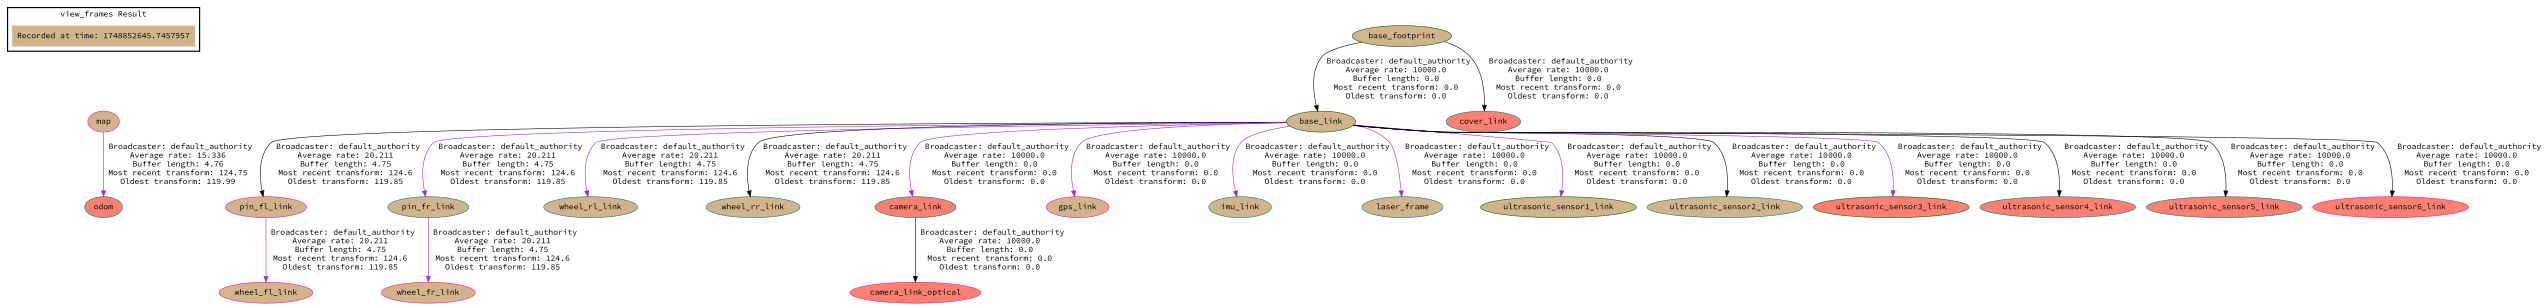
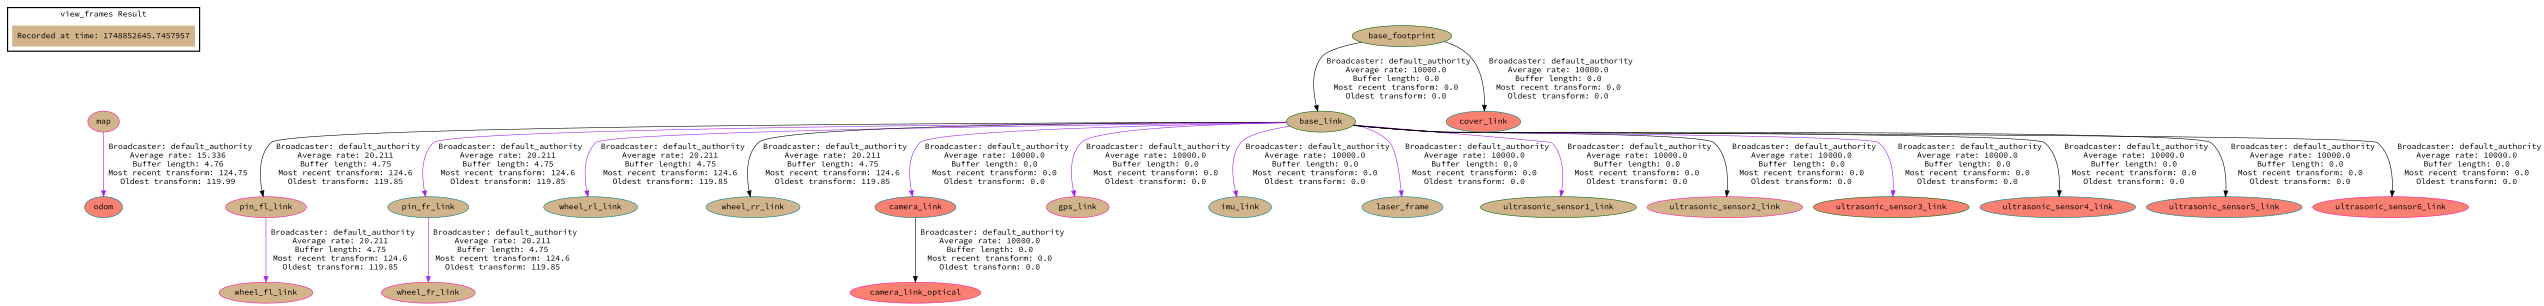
  digraph {
    fontname="Source Code Pro"
    node [color=teal fillcolor=tan fontname="Source Code Pro" style=filled]
    edge [fontname="Source Code Pro" color=purple]
    "Recorded at time: 1748852645.7457957" [color=darkgreen shape=plaintext]
    map [color=deeppink]
    base_link [color=darkgreen]
    pin_fl_link [color=deeppink]
    pin_fr_link
    wheel_rl_link
    wheel_rr_link
    camera_link [fillcolor=salmon]
    gps_link [color=deeppink]
    imu_link
    laser_frame
    ultrasonic_sensor1_link [color=darkgreen]
-   ultrasonic_sensor2_link
+   ultrasonic_sensor2_link [color=deeppink]
    ultrasonic_sensor3_link [color=darkgreen fillcolor=salmon]
    ultrasonic_sensor4_link [fillcolor=salmon]
    ultrasonic_sensor5_link [fillcolor=salmon]
    ultrasonic_sensor6_link [color=deeppink fillcolor=salmon]
    wheel_fl_link [color=deeppink]
    wheel_fr_link [color=deeppink]
    camera_link_optical [color=deeppink fillcolor=salmon]
    base_footprint [color=darkgreen]
    cover_link [fillcolor=salmon]
    odom [fillcolor=salmon]
    subgraph cluster_1 {
      color=black
      label="view_frames Result"
      style=bold
      "Recorded at time: 1748852645.7457957"
    }
    "Recorded at time: 1748852645.7457957" -> map [style=invis color=""]
    map -> odom [label=" Broadcaster: default_authority\nAverage rate: 15.336\nBuffer length: 4.76\nMost recent transform: 124.75\nOldest transform: 119.99\n"]
    base_link -> pin_fl_link [color=black label=" Broadcaster: default_authority\nAverage rate: 20.211\nBuffer length: 4.75\nMost recent transform: 124.6\nOldest transform: 119.85\n"]
    base_link -> pin_fr_link [label=" Broadcaster: default_authority\nAverage rate: 20.211\nBuffer length: 4.75\nMost recent transform: 124.6\nOldest transform: 119.85\n"]
    base_link -> wheel_rl_link [label=" Broadcaster: default_authority\nAverage rate: 20.211\nBuffer length: 4.75\nMost recent transform: 124.6\nOldest transform: 119.85\n"]
    base_link -> wheel_rr_link [color=black label=" Broadcaster: default_authority\nAverage rate: 20.211\nBuffer length: 4.75\nMost recent transform: 124.6\nOldest transform: 119.85\n"]
    base_link -> camera_link [label=" Broadcaster: default_authority\nAverage rate: 10000.0\nBuffer length: 0.0\nMost recent transform: 0.0\nOldest transform: 0.0\n"]
    base_link -> gps_link [label=" Broadcaster: default_authority\nAverage rate: 10000.0\nBuffer length: 0.0\nMost recent transform: 0.0\nOldest transform: 0.0\n"]
    base_link -> imu_link [label=" Broadcaster: default_authority\nAverage rate: 10000.0\nBuffer length: 0.0\nMost recent transform: 0.0\nOldest transform: 0.0\n"]
    base_link -> laser_frame [label=" Broadcaster: default_authority\nAverage rate: 10000.0\nBuffer length: 0.0\nMost recent transform: 0.0\nOldest transform: 0.0\n"]
    base_link -> ultrasonic_sensor1_link [label=" Broadcaster: default_authority\nAverage rate: 10000.0\nBuffer length: 0.0\nMost recent transform: 0.0\nOldest transform: 0.0\n"]
    base_link -> ultrasonic_sensor2_link [color=black label=" Broadcaster: default_authority\nAverage rate: 10000.0\nBuffer length: 0.0\nMost recent transform: 0.0\nOldest transform: 0.0\n"]
    base_link -> ultrasonic_sensor3_link [label=" Broadcaster: default_authority\nAverage rate: 10000.0\nBuffer length: 0.0\nMost recent transform: 0.0\nOldest transform: 0.0\n"]
    base_link -> ultrasonic_sensor4_link [color=black label=" Broadcaster: default_authority\nAverage rate: 10000.0\nBuffer length: 0.0\nMost recent transform: 0.0\nOldest transform: 0.0\n"]
    base_link -> ultrasonic_sensor5_link [color=black label=" Broadcaster: default_authority\nAverage rate: 10000.0\nBuffer length: 0.0\nMost recent transform: 0.0\nOldest transform: 0.0\n"]
    base_link -> ultrasonic_sensor6_link [color=black label=" Broadcaster: default_authority\nAverage rate: 10000.0\nBuffer length: 0.0\nMost recent transform: 0.0\nOldest transform: 0.0\n"]
    pin_fl_link -> wheel_fl_link [label=" Broadcaster: default_authority\nAverage rate: 20.211\nBuffer length: 4.75\nMost recent transform: 124.6\nOldest transform: 119.85\n"]
    pin_fr_link -> wheel_fr_link [label=" Broadcaster: default_authority\nAverage rate: 20.211\nBuffer length: 4.75\nMost recent transform: 124.6\nOldest transform: 119.85\n"]
    camera_link -> camera_link_optical [color=black label=" Broadcaster: default_authority\nAverage rate: 10000.0\nBuffer length: 0.0\nMost recent transform: 0.0\nOldest transform: 0.0\n"]
    base_footprint -> base_link [color=black label=" Broadcaster: default_authority\nAverage rate: 10000.0\nBuffer length: 0.0\nMost recent transform: 0.0\nOldest transform: 0.0\n"]
    base_footprint -> cover_link [color=black label=" Broadcaster: default_authority\nAverage rate: 10000.0\nBuffer length: 0.0\nMost recent transform: 0.0\nOldest transform: 0.0\n"]
  }
